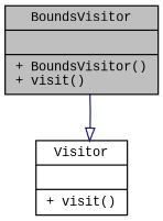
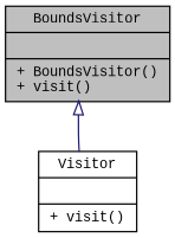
  digraph {
    fontname="Liberation Mono"
    node [color=black fontname="Liberation Mono" fontsize=10 shape=record style=filled]
    n1 [fillcolor=grey75 fontcolor=black height=0.2 label="{BoundsVisitor\n||+ BoundsVisitor()\l+ visit()\l}" width=0.4]
    n2 [fillcolor=white height=0.2 label="{Visitor\n||+ visit()\l}" width=0.4]
-   n2 -> n1 [arrowtail=onormal color=midnightblue dir=back fontname="Liberation Mono" fontsize=10 labelfontname=Helvetica labelfontsize=10 style=solid]
+   n1 -> n2 [arrowtail=onormal color=midnightblue dir=back fontname="Liberation Mono" fontsize=10 labelfontname=Helvetica labelfontsize=10 style=solid]
  }
